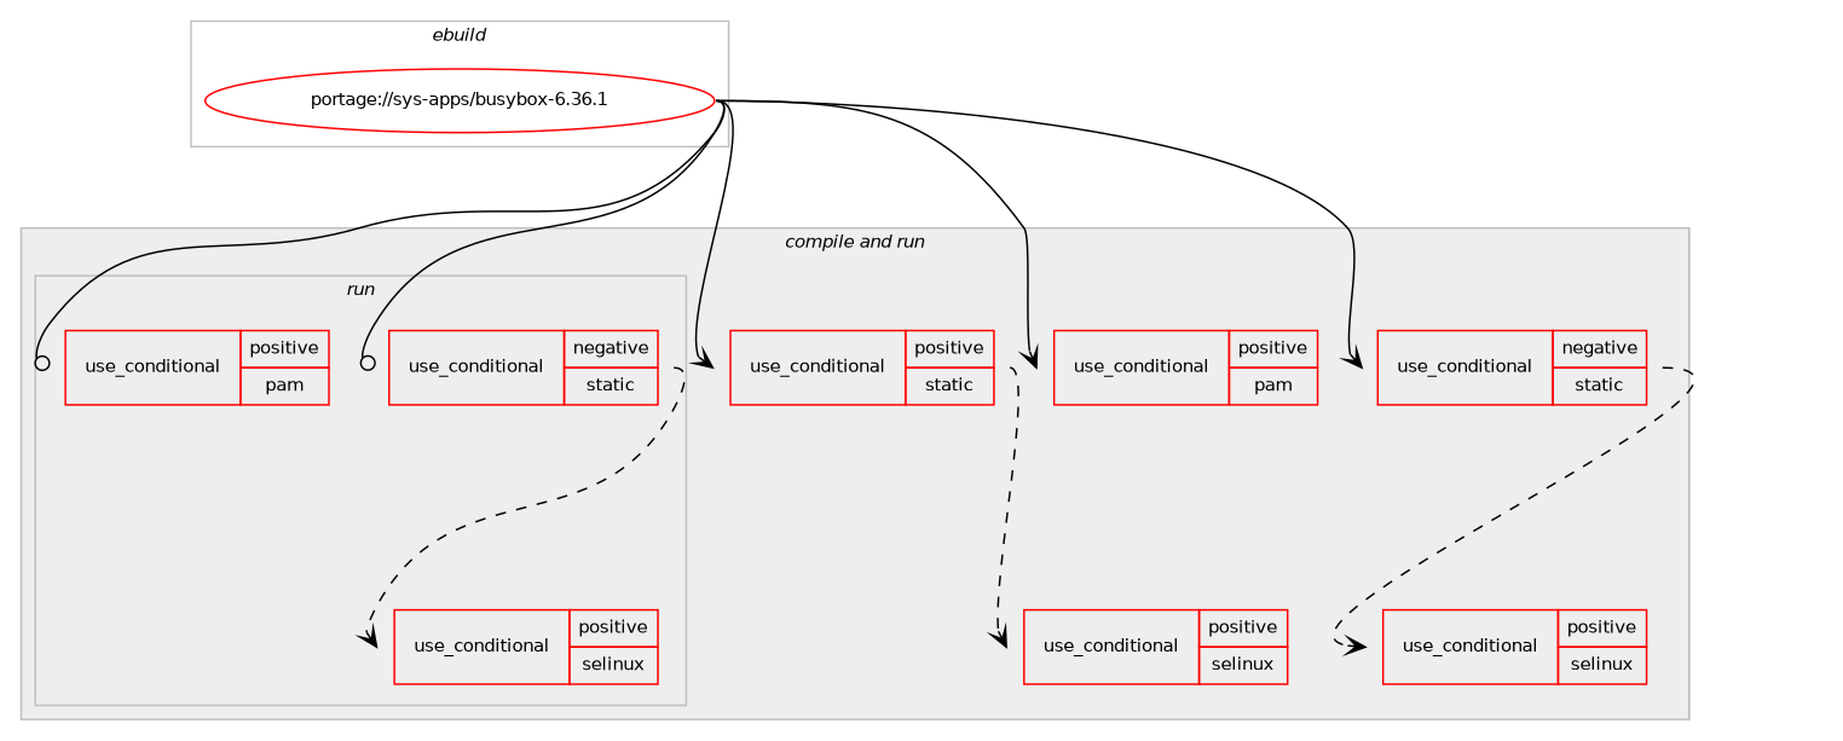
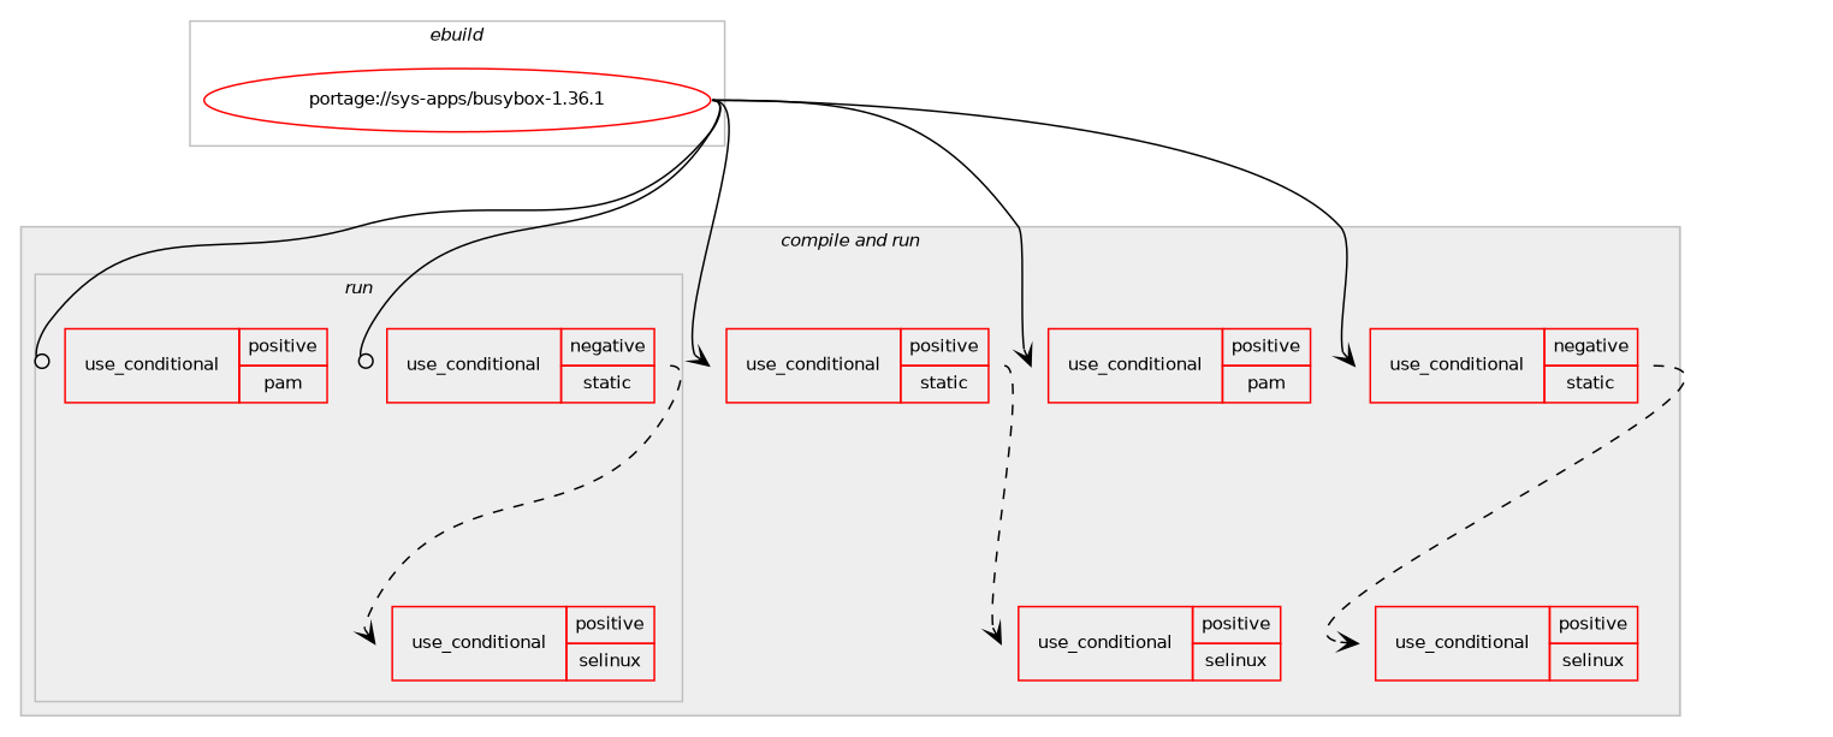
  digraph {
    compound=true
    concentrate=true
    fontname=Helvetica
    fontsize=10
    newrank=true
    rankdir=TB
    ranksep=1.5
    node [color=red fontname=Helvetica fontsize=10 shape=none]
    edge [arrowhead=vee headport=w style=solid tailport=e weight=20]
-   n1 [label="portage://sys-apps/busybox-6.36.1" width=4 shape=""]
+   n1 [label="portage://sys-apps/busybox-1.36.1" width=4 shape=""]
    n2 [label=<<TABLE BORDER="0" CELLBORDER="1" CELLSPACING="0" CELLPADDING="4"><TR><TD ROWSPAN="3" CELLPADDING="10">use_conditional</TD></TR><TR><TD>positive</TD></TR><TR><TD>selinux</TD></TR></TABLE>>]
    n3 [label=<<TABLE BORDER="0" CELLBORDER="1" CELLSPACING="0" CELLPADDING="4"><TR><TD ROWSPAN="3" CELLPADDING="10">use_conditional</TD></TR><TR><TD>negative</TD></TR><TR><TD>static</TD></TR></TABLE>>]
    n4 [label=<<TABLE BORDER="0" CELLBORDER="1" CELLSPACING="0" CELLPADDING="4"><TR><TD ROWSPAN="3" CELLPADDING="10">use_conditional</TD></TR><TR><TD>positive</TD></TR><TR><TD>pam</TD></TR></TABLE>>]
    n5 [label=<<TABLE BORDER="0" CELLBORDER="1" CELLSPACING="0" CELLPADDING="4"><TR><TD ROWSPAN="3" CELLPADDING="10">use_conditional</TD></TR><TR><TD>positive</TD></TR><TR><TD>selinux</TD></TR></TABLE>>]
    n6 [label=<<TABLE BORDER="0" CELLBORDER="1" CELLSPACING="0" CELLPADDING="4"><TR><TD ROWSPAN="3" CELLPADDING="10">use_conditional</TD></TR><TR><TD>positive</TD></TR><TR><TD>static</TD></TR></TABLE>>]
    n7 [label=<<TABLE BORDER="0" CELLBORDER="1" CELLSPACING="0" CELLPADDING="4"><TR><TD ROWSPAN="3" CELLPADDING="10">use_conditional</TD></TR><TR><TD>positive</TD></TR><TR><TD>selinux</TD></TR></TABLE>>]
    n8 [label=<<TABLE BORDER="0" CELLBORDER="1" CELLSPACING="0" CELLPADDING="4"><TR><TD ROWSPAN="3" CELLPADDING="10">use_conditional</TD></TR><TR><TD>negative</TD></TR><TR><TD>static</TD></TR></TABLE>>]
    n9 [label=<<TABLE BORDER="0" CELLBORDER="1" CELLSPACING="0" CELLPADDING="4"><TR><TD ROWSPAN="3" CELLPADDING="10">use_conditional</TD></TR><TR><TD>positive</TD></TR><TR><TD>pam</TD></TR></TABLE>>]
    subgraph cluster_1 {
      color=gray
      label=<<i>ebuild</i>>
      rank=same
      n1
    }
    subgraph cluster_2 {
      color=gray
      label=<<i>dependencies</i>>
      subgraph cluster_3 {
        color=gray
        fillcolor="#eeeeee"
        label=<<i>compile</i>>
        style=filled
        subgraph sub_4 {
          color=gray
          fillcolor="#eeeeee"
          label=<<i>compile</i>>
          style=filled
          n3
          subgraph sub_5 {
            color=gray
            fillcolor="#eeeeee"
            label=<<i>compile</i>>
            style=filled
            n2
          }
        }
        subgraph sub_6 {
          color=gray
          fillcolor="#eeeeee"
          label=<<i>compile</i>>
          style=filled
          n4
        }
        subgraph sub_7 {
          color=gray
          fillcolor="#eeeeee"
          label=<<i>compile</i>>
          style=filled
          n6
          subgraph sub_8 {
            color=gray
            fillcolor="#eeeeee"
            label=<<i>compile</i>>
            style=filled
            n5
          }
        }
      }
      subgraph cluster_9 {
        color=gray
        fillcolor="#eeeeee"
        label=<<i>compile and run</i>>
        style=filled
      }
      subgraph cluster_10 {
        color=gray
        fillcolor="#eeeeee"
        label=<<i>run</i>>
        style=filled
        subgraph sub_11 {
          color=gray
          fillcolor="#eeeeee"
          label=<<i>run</i>>
          style=filled
          n8
          subgraph sub_12 {
            color=gray
            fillcolor="#eeeeee"
            label=<<i>run</i>>
            style=filled
            n7
          }
        }
        subgraph sub_13 {
          color=gray
          fillcolor="#eeeeee"
          label=<<i>run</i>>
          style=filled
          n9
        }
      }
    }
    subgraph cluster_14 {
      color=gray
      label=<<i>candidates</i>>
      rank=same
    }
    n1 -> n3
    n1 -> n4
    n1 -> n6
    n1 -> n8 [arrowhead=odot]
    n1 -> n9 [arrowhead=odot]
    n3 -> n2 [style=dashed]
    n6 -> n5 [style=dashed]
    n8 -> n7 [style=dashed]
  }
